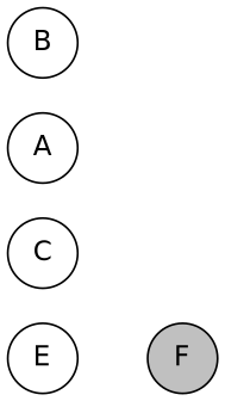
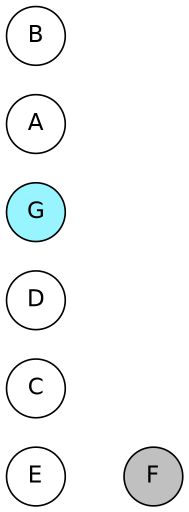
  graph {
    mindist=.1
    rankdir=LR
    node [fillcolor=white fontname=Helvetica margin=0 shape=circle style=filled]
    edge [style=invis]
    E
    F [fillcolor=gray]
    C
+   D
+   G [fillcolor=cadetblue1]
    A
    B
    subgraph sub_1 {
      E
      F
    }
    E -- F
    F -- F
  }
